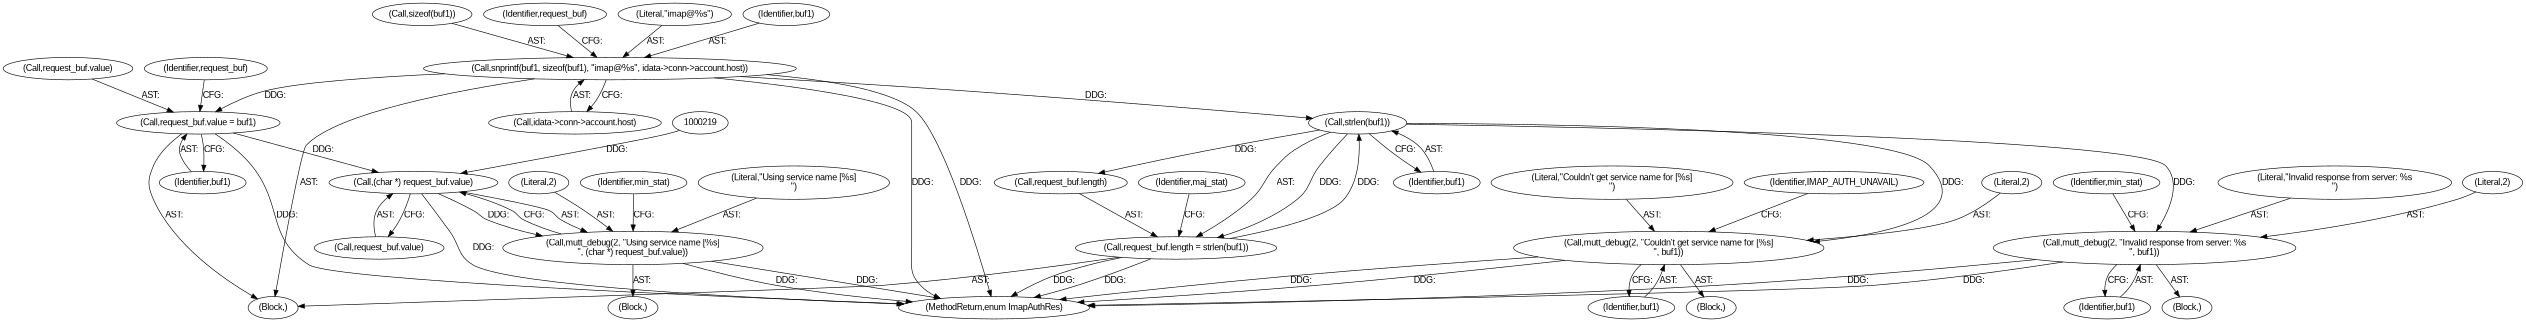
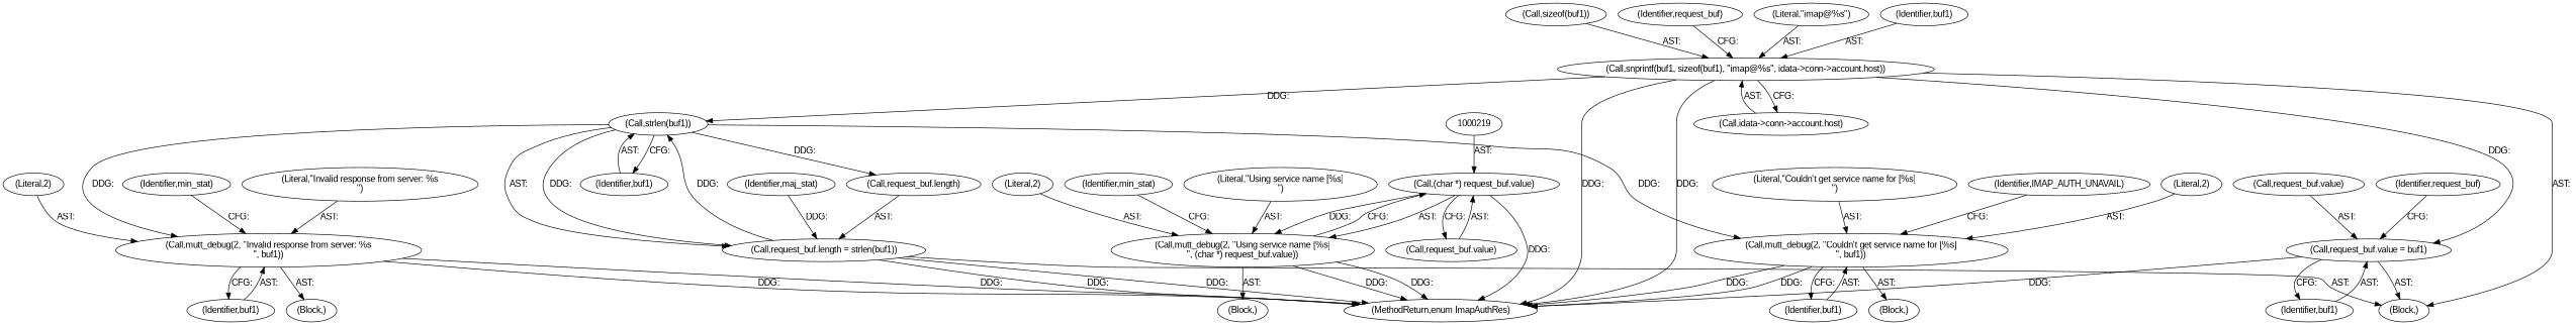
  digraph {
    fontname="Liberation Sans"
    node [fontname="Liberation Sans"]
    edge [fontname="Liberation Sans"]
    n1 [label="(Call,snprintf(buf1, sizeof(buf1), \"imap@%s\", idata->conn->account.host))"]
    n2 [label="(Call,request_buf.value = buf1)"]
    n3 [label="(Call,strlen(buf1))"]
    n4 [label="(Block,)"]
    n5 [label="(Call,idata->conn->account.host)"]
    n6 [label="(MethodReturn,enum ImapAuthRes)"]
    n7 [label="(Call,(char *) request_buf.value)"]
    n8 [label="(Identifier,buf1)"]
    n9 [label="(Call,request_buf.length = strlen(buf1))"]
    n10 [label="(Call,mutt_debug(2, \"Couldn't get service name for [%s]\n\", buf1))"]
    n11 [label="(Call,mutt_debug(2, \"Invalid response from server: %s\n\", buf1))"]
    n12 [label="(Identifier,buf1)"]
    n13 [label="(Call,request_buf.length)"]
    n14 [label="(Call,mutt_debug(2, \"Using service name [%s]\n\", (char *) request_buf.value))"]
    n15 [label="(Call,request_buf.value)"]
    n16 [label="(Block,)"]
    n17 [label="(Block,)"]
    n18 [label="(Identifier,buf1)"]
    n19 [label="(Identifier,buf1)"]
    n20 [label="(Block,)"]
    n21 [label="(Call,sizeof(buf1))"]
    n22 [label="(Literal,2)"]
    n23 [label="(Literal,2)"]
    n24 [label="(Literal,\"Invalid response from server: %s\n\")"]
    n25 [label="(Identifier,min_stat)"]
    n26 [label="(Literal,\"Couldn't get service name for [%s]\n\")"]
    n27 [label="(Identifier,maj_stat)"]
    n28 [label="(Call,request_buf.value)"]
    n29 [label="(Literal,\"Using service name [%s]\n\")"]
    n30 [label="(Identifier,request_buf)"]
    n31 [label="(Identifier,request_buf)"]
    n32 [label="(Literal,\"imap@%s\")"]
    n33 [label="(Identifier,IMAP_AUTH_UNAVAIL)"]
    n34 [label="(Identifier,buf1)"]
    n35 [label="(Literal,2)"]
    n36 [label="(Identifier,min_stat)"]
    1000219
    n1 -> n2 [label="DDG: "]
    n1 -> n3 [label="DDG: "]
    n1 -> n4 [label="AST: "]
    n1 -> n5 [label="CFG: "]
    n1 -> n6 [label="DDG: "]
    n1 -> n6 [label="DDG: "]
    n2 -> n4 [label="AST: "]
    n2 -> n6 [label="DDG: "]
-   n2 -> n7 [label="DDG: "]
    n2 -> n8 [label="CFG: "]
    n3 -> n9 [label="AST: "]
    n3 -> n9 [label="DDG: "]
    n3 -> n10 [label="DDG: "]
    n3 -> n11 [label="DDG: "]
    n3 -> n12 [label="CFG: "]
    n3 -> n13 [label="DDG: "]
    n5 -> n1 [label="AST: "]
    n7 -> n6 [label="DDG: "]
    n7 -> n14 [label="AST: "]
    n7 -> n14 [label="DDG: "]
    n7 -> n15 [label="CFG: "]
    n8 -> n2 [label="AST: "]
    n9 -> n3 [label="DDG: "]
    n9 -> n4 [label="AST: "]
    n9 -> n6 [label="DDG: "]
    n9 -> n6 [label="DDG: "]
    n10 -> n6 [label="DDG: "]
    n10 -> n6 [label="DDG: "]
    n10 -> n17 [label="AST: "]
    n10 -> n18 [label="CFG: "]
    n11 -> n6 [label="DDG: "]
    n11 -> n6 [label="DDG: "]
    n11 -> n19 [label="CFG: "]
    n11 -> n20 [label="AST: "]
    n12 -> n3 [label="AST: "]
    n13 -> n9 [label="AST: "]
    n14 -> n6 [label="DDG: "]
    n14 -> n6 [label="DDG: "]
    n14 -> n7 [label="CFG: "]
    n14 -> n16 [label="AST: "]
    n15 -> n7 [label="AST: "]
    n18 -> n10 [label="AST: "]
    n19 -> n11 [label="AST: "]
    n21 -> n1 [label="AST: "]
    n22 -> n14 [label="AST: "]
    n23 -> n10 [label="AST: "]
    n24 -> n11 [label="AST: "]
    n25 -> n14 [label="CFG: "]
    n26 -> n10 [label="AST: "]
-   n27 -> n9 [label="CFG: "]
+   n27 -> n9 [label="DDG: "]
    n28 -> n2 [label="AST: "]
    n29 -> n14 [label="AST: "]
    n30 -> n1 [label="CFG: "]
    n31 -> n2 [label="CFG: "]
    n32 -> n1 [label="AST: "]
    n33 -> n10 [label="CFG: "]
    n34 -> n1 [label="AST: "]
    n35 -> n11 [label="AST: "]
    n36 -> n11 [label="CFG: "]
-   1000219 -> n7 [label="DDG: "]
+   1000219 -> n7 [label="AST: "]
  }
